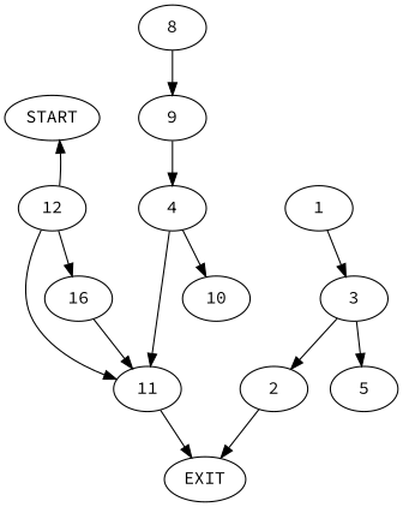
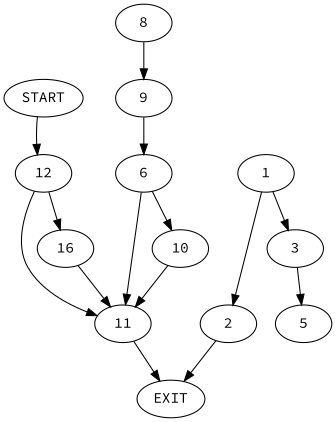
  digraph {
    fontname="Source Code Pro"
    node [fontname="Source Code Pro"]
    edge [fontname="Source Code Pro"]
    n1 [label=START]
    12
    1
    2
    3
    11
    n7 [label=16]
    n8 [label=EXIT]
    5
-   6 [label=4]
+   6
    10
    8
    9
-   12 -> n1
+   n1 -> 12
    12 -> 11
    12 -> n7
-   3 -> 2
+   1 -> 2
    1 -> 3
    2 -> n8
    3 -> 5
    11 -> n8
    n7 -> 11
    6 -> 11
    6 -> 10
+   10 -> 11
    8 -> 9
    9 -> 6
  }
